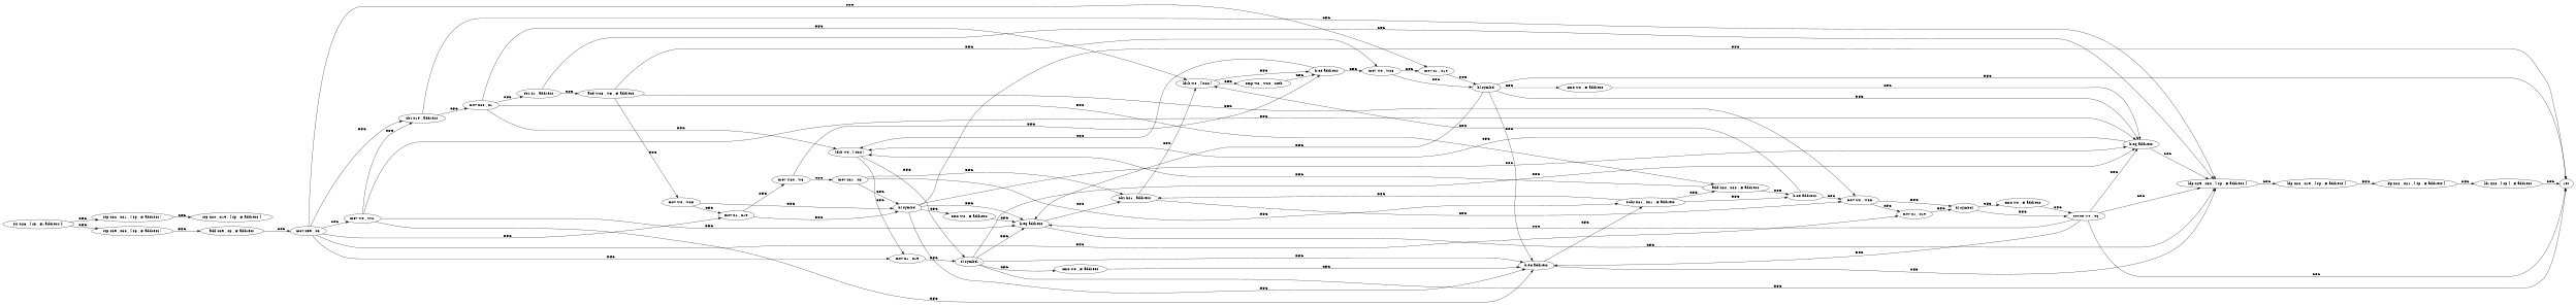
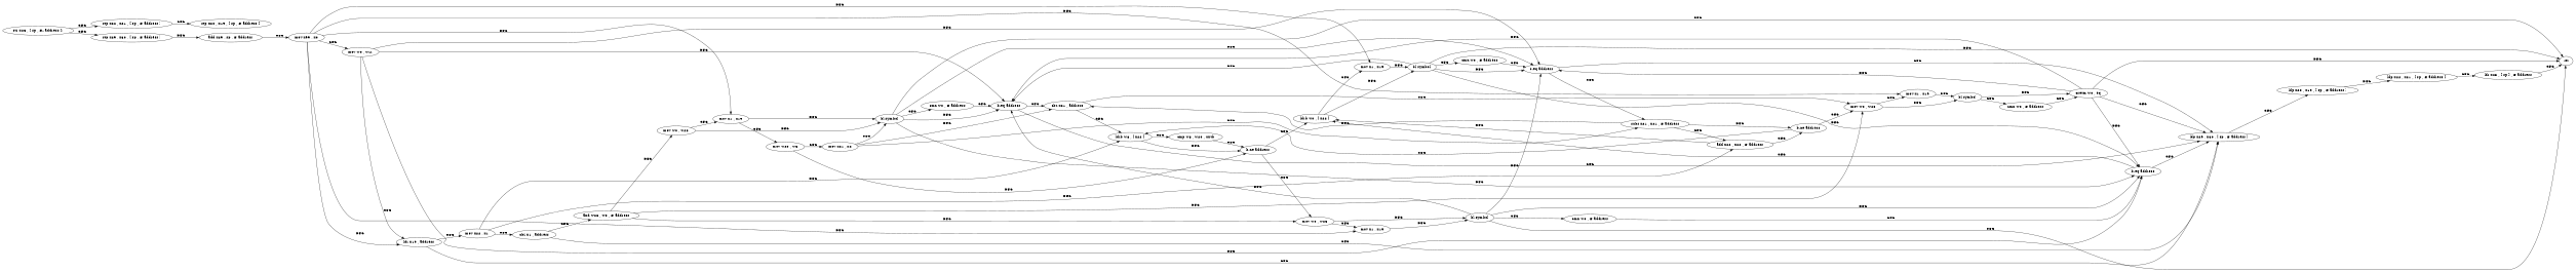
  digraph {
    rankdir=LR
    n1 [label="str x23 , [ sp , #- address ]!"]
    n2 [label="stp x22 , x21 , [ sp , # address ]"]
    n3 [label="stp x29 , x30 , [ sp , # address ]"]
    n4 [label="stp x20 , x19 , [ sp , # address ]"]
    n5 [label="add x29 , sp , # address"]
    n6 [label="mov x99 , x0"]
    n7 [label="mov w0 , wzr"]
-   n8 [label="cbz x19 , address"]
+   n8 [label="ldr x19 , address"]
    n9 [label="mov x1 , x19"]
    n10 [label="mov x1 , x19"]
    n11 [label="mov x1 , x19"]
    n12 [label="mov x1 , x19"]
    n13 [label="b.eq address"]
    n14 [label="b.eq address"]
    n15 [label="b.eq address"]
    n16 [label="ldp x29 , x30 , [ sp , # address ]"]
    n17 [label="mov x22 , x1"]
    n18 [label="bl symbol"]
    n19 [label="mov w20 , w3"]
    n20 [label="bl symbol"]
    n21 [label="bl symbol"]
    n22 [label="bl symbol"]
    n23 [label=ret]
    n24 [label="cbz x21 , address"]
    n25 [label="subs x21 , x21 , # address"]
    n26 [label="ldrb w0 , [ x22 ]"]
    n27 [label="ldp x20 , x19 , [ sp , # address ]"]
    n28 [label="cbz x1 , address"]
    n29 [label="ldrb w8 , [ x22 ]"]
    n30 [label="add x22 , x22 , # address"]
    n31 [label="ldp x22 , x21 , [ sp , # address ]"]
    n32 [label="and w23 , w3 , # address"]
    n33 [label="b.ne address"]
    n34 [label="cmp w8 , w20 , uxtb"]
    n35 [label="b.ne address"]
    n36 [label="ldr x23 , [ sp ] , # address"]
    n37 [label="mov w0 , w23"]
    n38 [label="mov w0 , w23"]
    n39 [label="mov w0 , w23"]
    n40 [label="cmn w0 , # address"]
    n41 [label="mov x21 , x2"]
    n42 [label="cmn w0 , # address"]
    n43 [label="csetm w0 , eq"]
    n44 [label="cmn w0 , # address"]
    n45 [label="cmn w0 , # address"]
    n1 -> n2 [label=CFG]
    n1 -> n3 [label=CFG]
    n2 -> n4 [label=CFG]
    n3 -> n5 [label=DFG]
    n5 -> n6 [label=CFG]
    n6 -> n7 [label=CFG]
    n6 -> n8 [label=DFG]
    n6 -> n9 [label=DFG]
    n6 -> n10 [label=DFG]
    n6 -> n11 [label=DFG]
    n6 -> n12 [label=DFG]
    n7 -> n8 [label=CFG]
    n7 -> n13 [label=DFG]
    n7 -> n14 [label=DFG]
    n7 -> n15 [label=DFG]
    n8 -> n16 [label=CFG]
    n8 -> n17 [label=CFG]
    n9 -> n18 [label=DFG]
    n9 -> n19 [label=CFG]
    n10 -> n20 [label=DFG]
    n11 -> n21 [label=DFG]
    n12 -> n22 [label=DFG]
    n13 -> n16 [label=CFG]
    n13 -> n24 [label=CFG]
    n14 -> n16 [label=CFG]
    n14 -> n25 [label=CFG]
    n15 -> n16 [label=CFG]
    n15 -> n26 [label=CFG]
    n16 -> n27 [label=CFG]
-   n17 -> n26 [label=DFG]
    n17 -> n28 [label=CFG]
    n17 -> n29 [label=DFG]
    n17 -> n30 [label=DFG]
    n18 -> n13 [label=DFG]
    n18 -> n14 [label=DFG]
    n18 -> n15 [label=DFG]
    n18 -> n23 [label=DFG]
    n18 -> n40 [label=CFG]
    n19 -> n33 [label=DFG]
    n19 -> n41 [label=CFG]
    n20 -> n42 [label=CFG]
    n20 -> n43 [label=DFG]
    n21 -> n13 [label=DFG]
    n21 -> n14 [label=DFG]
    n21 -> n15 [label=DFG]
    n21 -> n23 [label=DFG]
    n21 -> n44 [label=CFG]
    n22 -> n13 [label=DFG]
    n22 -> n14 [label=DFG]
    n22 -> n15 [label=DFG]
    n22 -> n23 [label=DFG]
    n22 -> n45 [label=CFG]
    n24 -> n29 [label=CFG]
    n24 -> n38 [label=CFG]
    n25 -> n24 [label=DFG]
    n25 -> n30 [label=CFG]
    n25 -> n35 [label=DFG]
    n26 -> n11 [label=CFG]
    n26 -> n21 [label=DFG]
    n27 -> n31 [label=DFG]
    n28 -> n16 [label=CFG]
    n28 -> n32 [label=CFG]
    n29 -> n33 [label=DFG]
    n29 -> n34 [label=CFG]
    n30 -> n26 [label=DFG]
    n30 -> n35 [label=CFG]
    n31 -> n36 [label=CFG]
    n32 -> n37 [label=DFG]
    n32 -> n38 [label=DFG]
    n32 -> n39 [label=DFG]
    n33 -> n26 [label=CFG]
    n33 -> n39 [label=CFG]
    n34 -> n33 [label=CFG]
    n35 -> n29 [label=CFG]
    n35 -> n38 [label=CFG]
    n36 -> n23 [label=CFG]
    n37 -> n9 [label=CFG]
    n37 -> n18 [label=DFG]
    n38 -> n10 [label=CFG]
    n38 -> n20 [label=DFG]
    n39 -> n12 [label=CFG]
    n39 -> n22 [label=DFG]
    n40 -> n13 [label=CFG]
    n41 -> n18 [label=CFG]
    n41 -> n24 [label=DFG]
    n41 -> n25 [label=DFG]
    n42 -> n43 [label=CFG]
    n43 -> n13 [label=DFG]
    n43 -> n14 [label=DFG]
    n43 -> n15 [label=DFG]
    n43 -> n16 [label=CFG]
    n43 -> n23 [label=DFG]
    n44 -> n14 [label=CFG]
    n45 -> n15 [label=CFG]
  }
